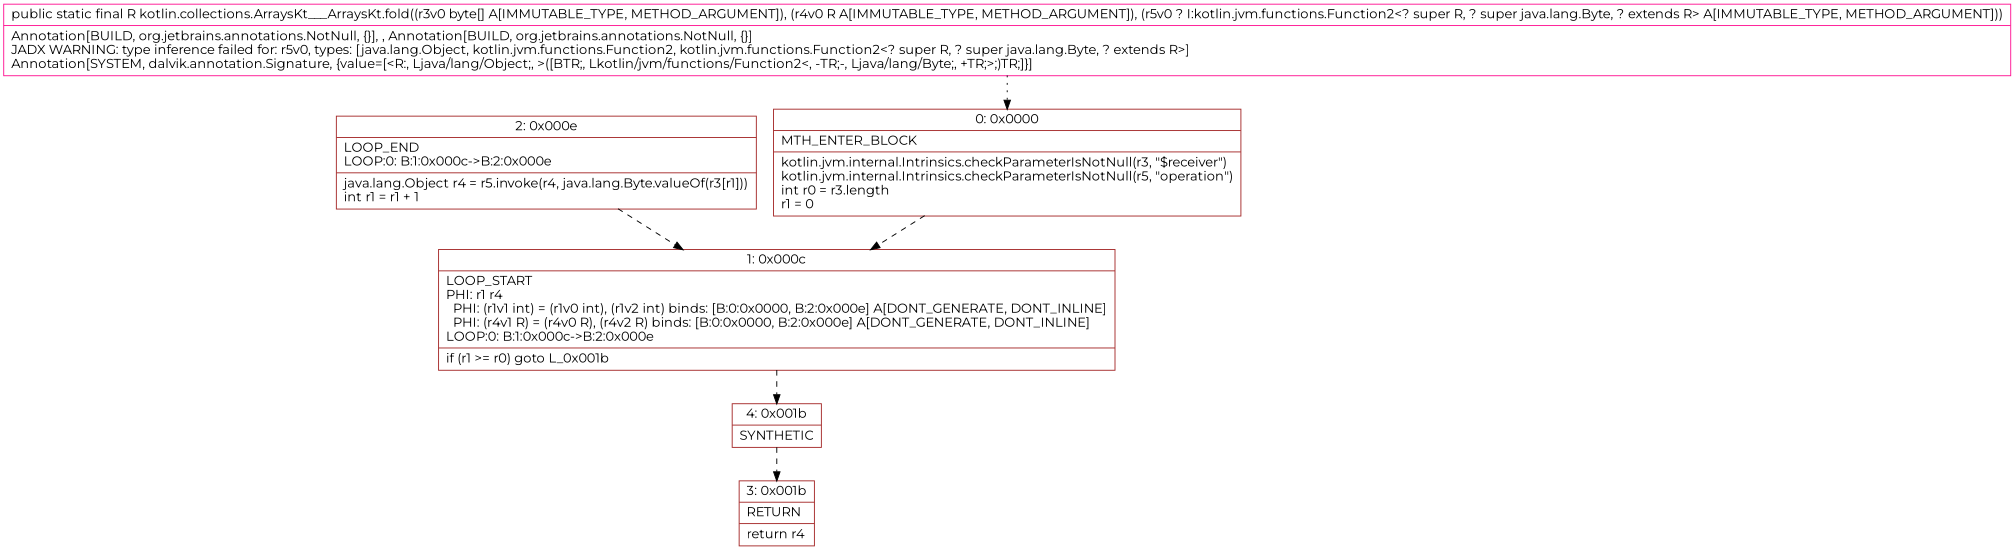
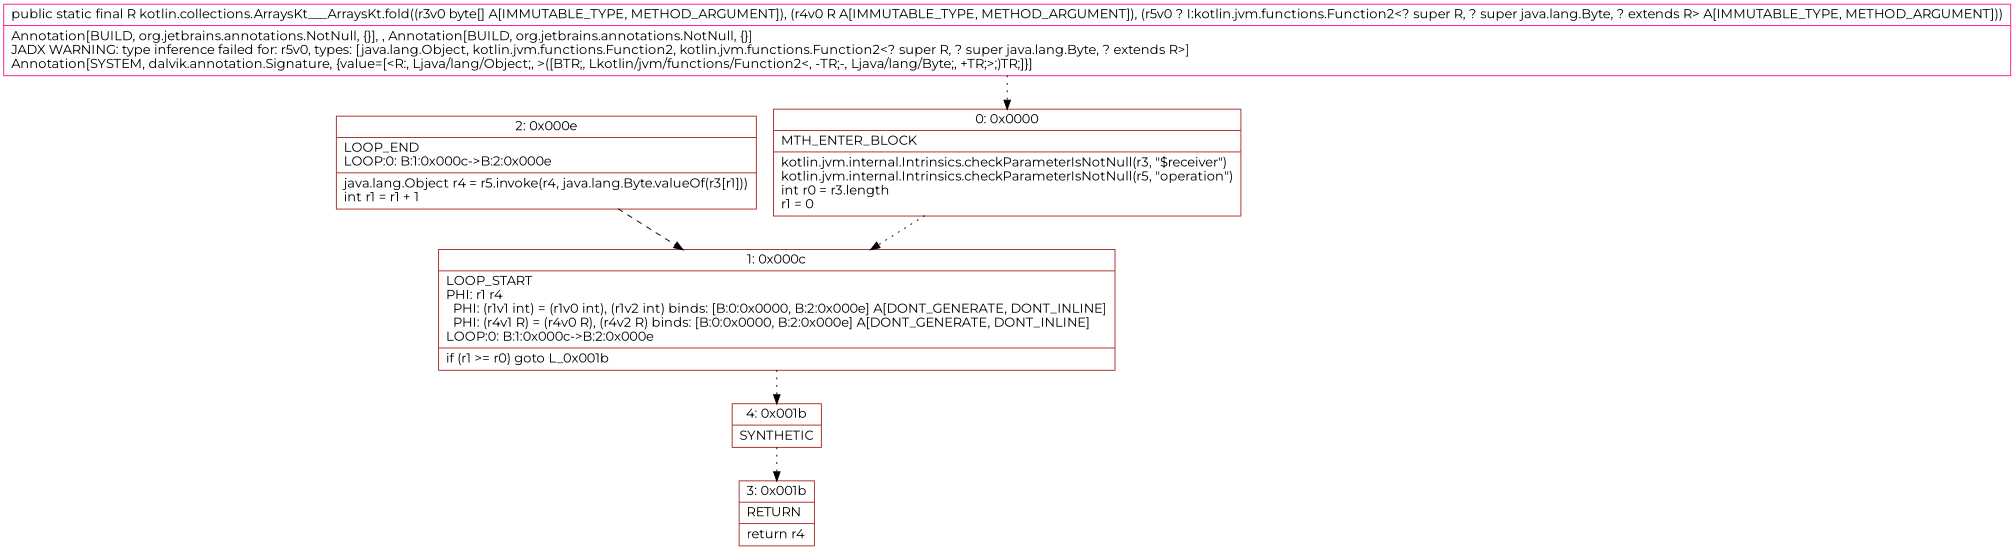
  digraph {
    fontname=Montserrat
    node [color=brown fontname=Montserrat shape=record]
    edge [fontname=Montserrat style=dotted]
    n1 [label="{0\:\ 0x0000|MTH_ENTER_BLOCK\l|kotlin.jvm.internal.Intrinsics.checkParameterIsNotNull(r3, \"$receiver\")\lkotlin.jvm.internal.Intrinsics.checkParameterIsNotNull(r5, \"operation\")\lint r0 = r3.length\lr1 = 0\l}"]
    n2 [label="{1\:\ 0x000c|LOOP_START\lPHI: r1 r4 \l  PHI: (r1v1 int) = (r1v0 int), (r1v2 int) binds: [B:0:0x0000, B:2:0x000e] A[DONT_GENERATE, DONT_INLINE]\l  PHI: (r4v1 R) = (r4v0 R), (r4v2 R) binds: [B:0:0x0000, B:2:0x000e] A[DONT_GENERATE, DONT_INLINE]\lLOOP:0: B:1:0x000c\-\>B:2:0x000e\l|if (r1 \>= r0) goto L_0x001b\l}"]
    n3 [label="{4\:\ 0x001b|SYNTHETIC\l}"]
    n4 [label="{2\:\ 0x000e|LOOP_END\lLOOP:0: B:1:0x000c\-\>B:2:0x000e\l|java.lang.Object r4 = r5.invoke(r4, java.lang.Byte.valueOf(r3[r1]))\lint r1 = r1 + 1\l}"]
    n5 [label="{3\:\ 0x001b|RETURN\l|return r4\l}"]
    n6 [color=deeppink label="{public static final R kotlin.collections.ArraysKt___ArraysKt.fold((r3v0 byte[] A[IMMUTABLE_TYPE, METHOD_ARGUMENT]), (r4v0 R A[IMMUTABLE_TYPE, METHOD_ARGUMENT]), (r5v0 ? I:kotlin.jvm.functions.Function2\<? super R, ? super java.lang.Byte, ? extends R\> A[IMMUTABLE_TYPE, METHOD_ARGUMENT]))  | Annotation[BUILD, org.jetbrains.annotations.NotNull, \{\}], , Annotation[BUILD, org.jetbrains.annotations.NotNull, \{\}]\lJADX WARNING: type inference failed for: r5v0, types: [java.lang.Object, kotlin.jvm.functions.Function2, kotlin.jvm.functions.Function2\<? super R, ? super java.lang.Byte, ? extends R\>]\lAnnotation[SYSTEM, dalvik.annotation.Signature, \{value=[\<R:, Ljava\/lang\/Object;, \>([BTR;, Lkotlin\/jvm\/functions\/Function2\<, \-TR;\-, Ljava\/lang\/Byte;, +TR;\>;)TR;]\}]\l}"]
-   n1 -> n2 [style=dashed]
-   n2 -> n3 [style=dashed]
-   n3 -> n5 [style=dashed]
+   n1 -> n2
+   n2 -> n3
+   n3 -> n5
    n4 -> n2 [style=dashed]
    n6 -> n1
  }
